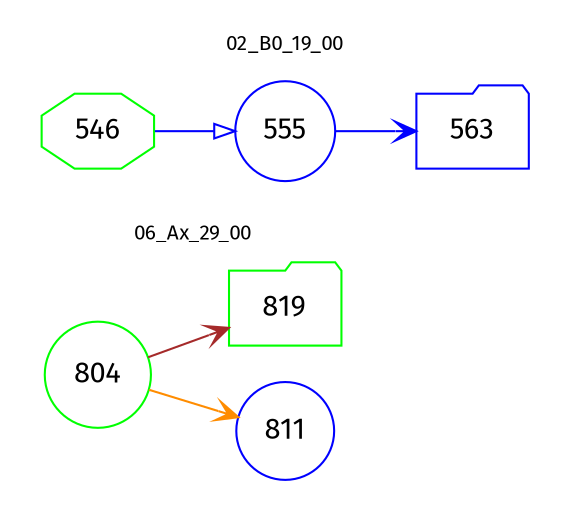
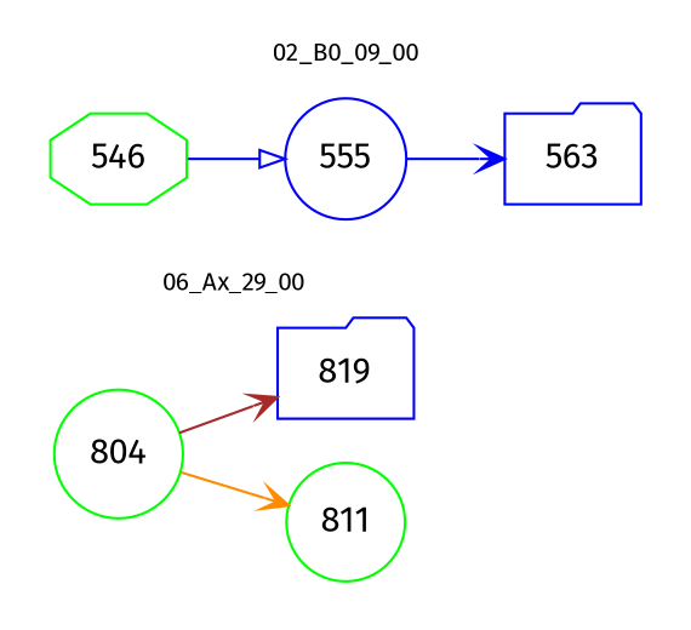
  digraph {
    fontname="Fira Sans"
    rankdir=LR
    node [color=blue fontname="Fira Sans" shape=circle]
    edge [arrowhead=vee color=blue fontname="Fira Sans"]
    n1 [color=green label=804]
-   n2 [label=811]
-   n3 [color=green label=819 shape=folder]
+   n2 [color=green label=811]
+   n3 [label=819 shape=folder]
    n4 [color=green label=546 shape=octagon]
    n5 [label=555]
    n6 [label=563 shape=folder]
    subgraph cluster_1 {
      color=white
      fontsize=10
      label="06_Ax_29_00"
      n1
      n2
      n3
    }
    subgraph cluster_2 {
      color=white
      fontsize=10
-     label="02_B0_19_00"
+     label="02_B0_09_00"
      n4
      n5
      n6
    }
    n1 -> n2 [color=darkorange]
    n1 -> n3 [color=brown]
    n4 -> n5 [arrowhead=onormal]
    n5 -> n6
  }
